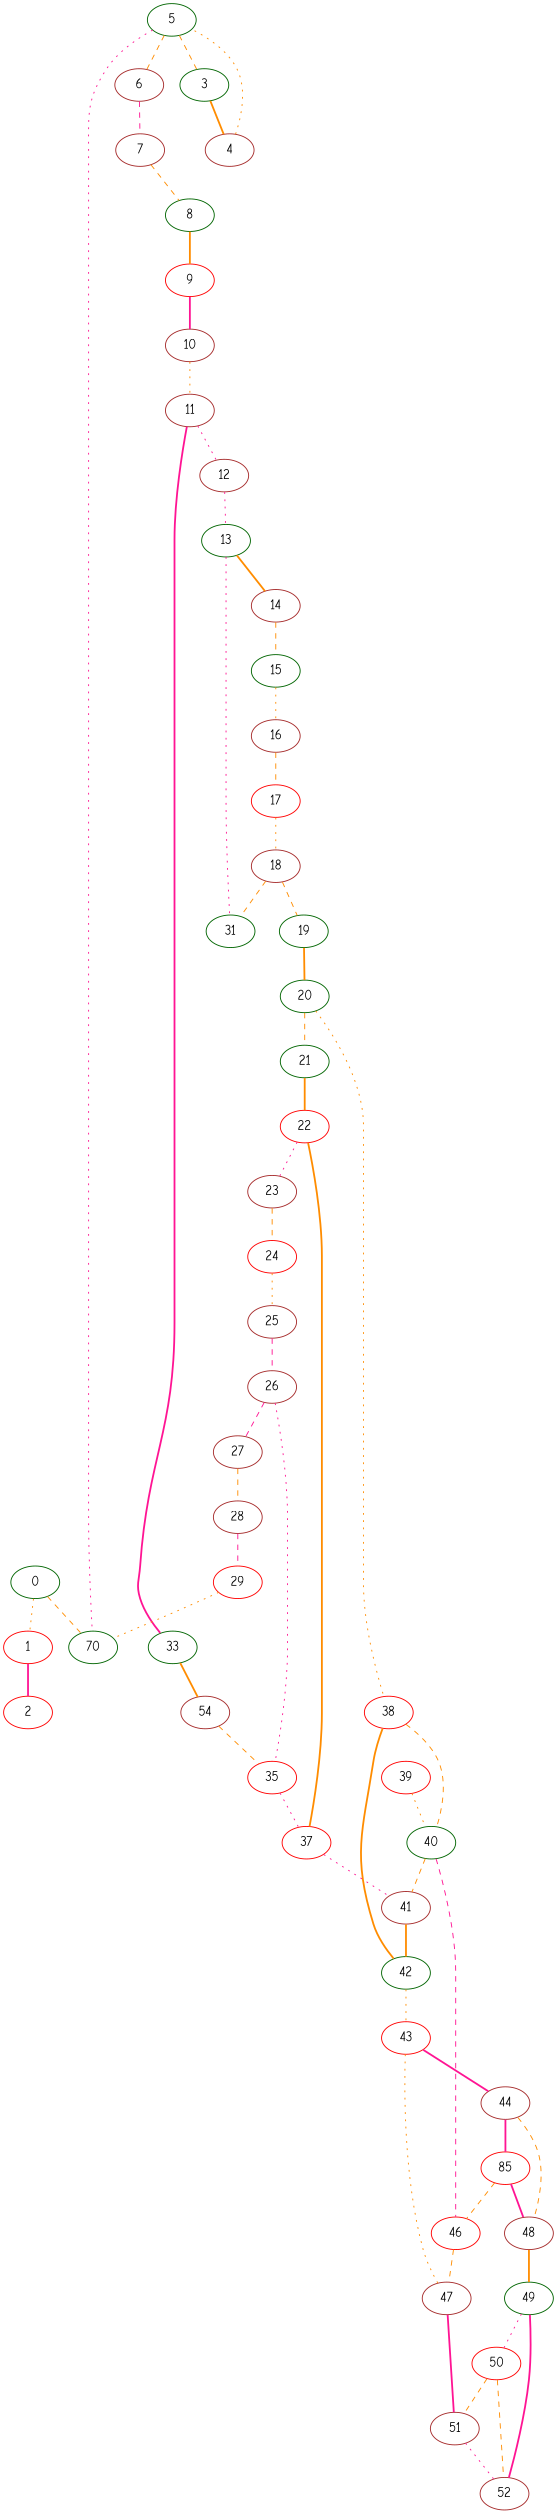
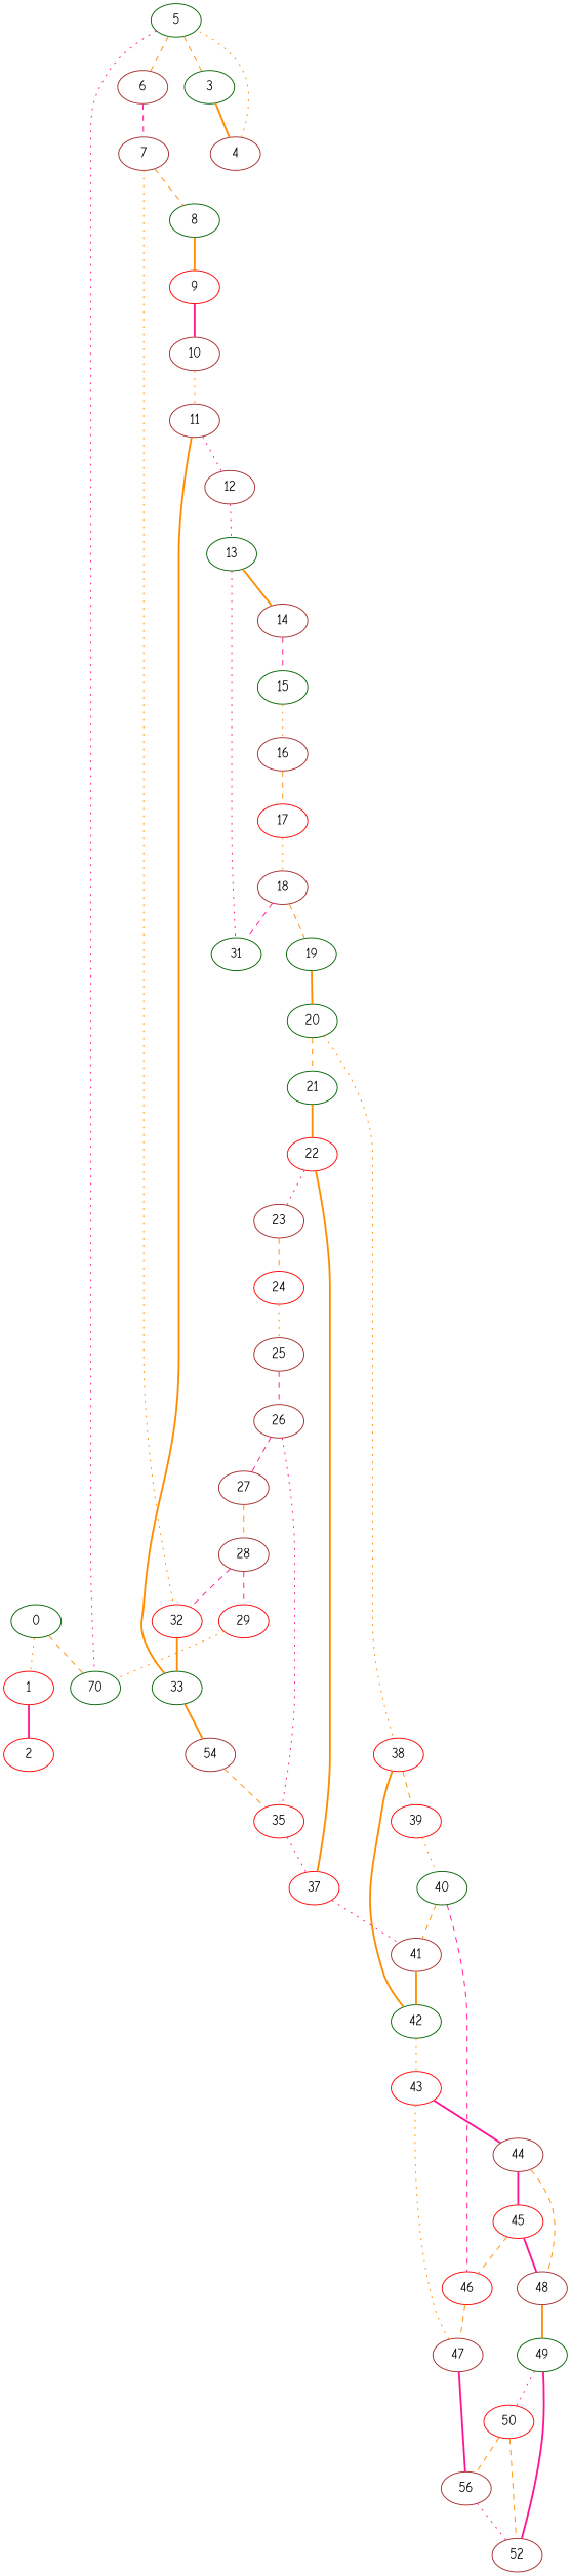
  graph {
    fontname="Comic Neue"
    node [color=brown fontname="Comic Neue"]
    edge [color=darkorange fontname="Comic Neue" style=dashed]
    0 [color=darkgreen]
    1 [color=red]
    n3 [color=darkgreen label=70]
    2 [color=red]
    3 [color=darkgreen]
    4
    5 [color=darkgreen]
    6
    7
    8 [color=darkgreen]
+   32 [color=red]
    9 [color=red]
    33 [color=darkgreen]
    10
    n15 [label=54]
    11
    12
    13 [color=darkgreen]
    14
    31 [color=darkgreen]
    35 [color=red]
    15 [color=darkgreen]
    16
    17 [color=red]
    18
    19 [color=darkgreen]
    20 [color=darkgreen]
    21 [color=darkgreen]
    38 [color=red]
    22 [color=red]
    39 [color=red]
    42 [color=darkgreen]
    23
    37 [color=red]
    40 [color=darkgreen]
    43 [color=red]
    24 [color=red]
    41
    25
    26
    27
    28
    29 [color=red]
    46 [color=red]
    47
    44
-   51
-   45 [color=red label=85]
+   51 [label=56]
+   45 [color=red]
    48
    49 [color=darkgreen]
    52
    50 [color=red]
    0 -- 1 [style=dotted]
    0 -- n3
    1 -- 2 [color=deeppink style=bold]
    3 -- 4 [style=bold]
    4 -- 5 [style=dotted]
    5 -- n3 [color=deeppink style=dotted]
    5 -- 3
    5 -- 6
    6 -- 7 [color=deeppink]
    7 -- 8
+   7 -- 32 [style=dotted]
    8 -- 9 [style=bold]
+   32 -- 33 [style=bold]
    9 -- 10 [color=deeppink style=bold]
    33 -- n15 [style=bold]
    10 -- 11 [style=dotted]
    n15 -- 35
-   11 -- 33 [color=deeppink style=bold]
+   11 -- 33 [style=bold]
    11 -- 12 [color=deeppink style=dotted]
    12 -- 13 [color=deeppink style=dotted]
    13 -- 14 [style=bold]
    13 -- 31 [color=deeppink style=dotted]
-   14 -- 15
+   14 -- 15 [color=deeppink]
    35 -- 37 [color=deeppink style=dotted]
    15 -- 16 [style=dotted]
    16 -- 17
    17 -- 18 [style=dotted]
-   18 -- 31
+   18 -- 31 [color=deeppink]
    18 -- 19
    19 -- 20 [style=bold]
    20 -- 21
    20 -- 38 [style=dotted]
    21 -- 22 [style=bold]
-   38 -- 40
+   38 -- 39
    38 -- 42 [style=bold]
    22 -- 23 [color=deeppink style=dotted]
    22 -- 37 [style=bold]
    39 -- 40 [style=dotted]
    42 -- 43 [style=dotted]
    23 -- 24
    37 -- 41 [color=deeppink style=dotted]
    40 -- 41
    40 -- 46 [color=deeppink]
    43 -- 47 [style=dotted]
    43 -- 44 [color=deeppink style=bold]
    24 -- 25 [style=dotted]
    41 -- 42 [style=bold]
    25 -- 26 [color=deeppink]
    26 -- 35 [color=deeppink style=dotted]
    26 -- 27 [color=deeppink]
    27 -- 28
+   28 -- 32 [color=deeppink]
    28 -- 29 [color=deeppink]
    29 -- n3 [style=dotted]
    46 -- 47
    47 -- 51 [color=deeppink style=bold]
    44 -- 45 [color=deeppink style=bold]
    44 -- 48
    51 -- 52 [color=deeppink style=dotted]
    45 -- 46
    45 -- 48 [color=deeppink style=bold]
    48 -- 49 [style=bold]
    49 -- 52 [color=deeppink style=bold]
    49 -- 50 [color=deeppink style=dotted]
    50 -- 51
    50 -- 52
  }
